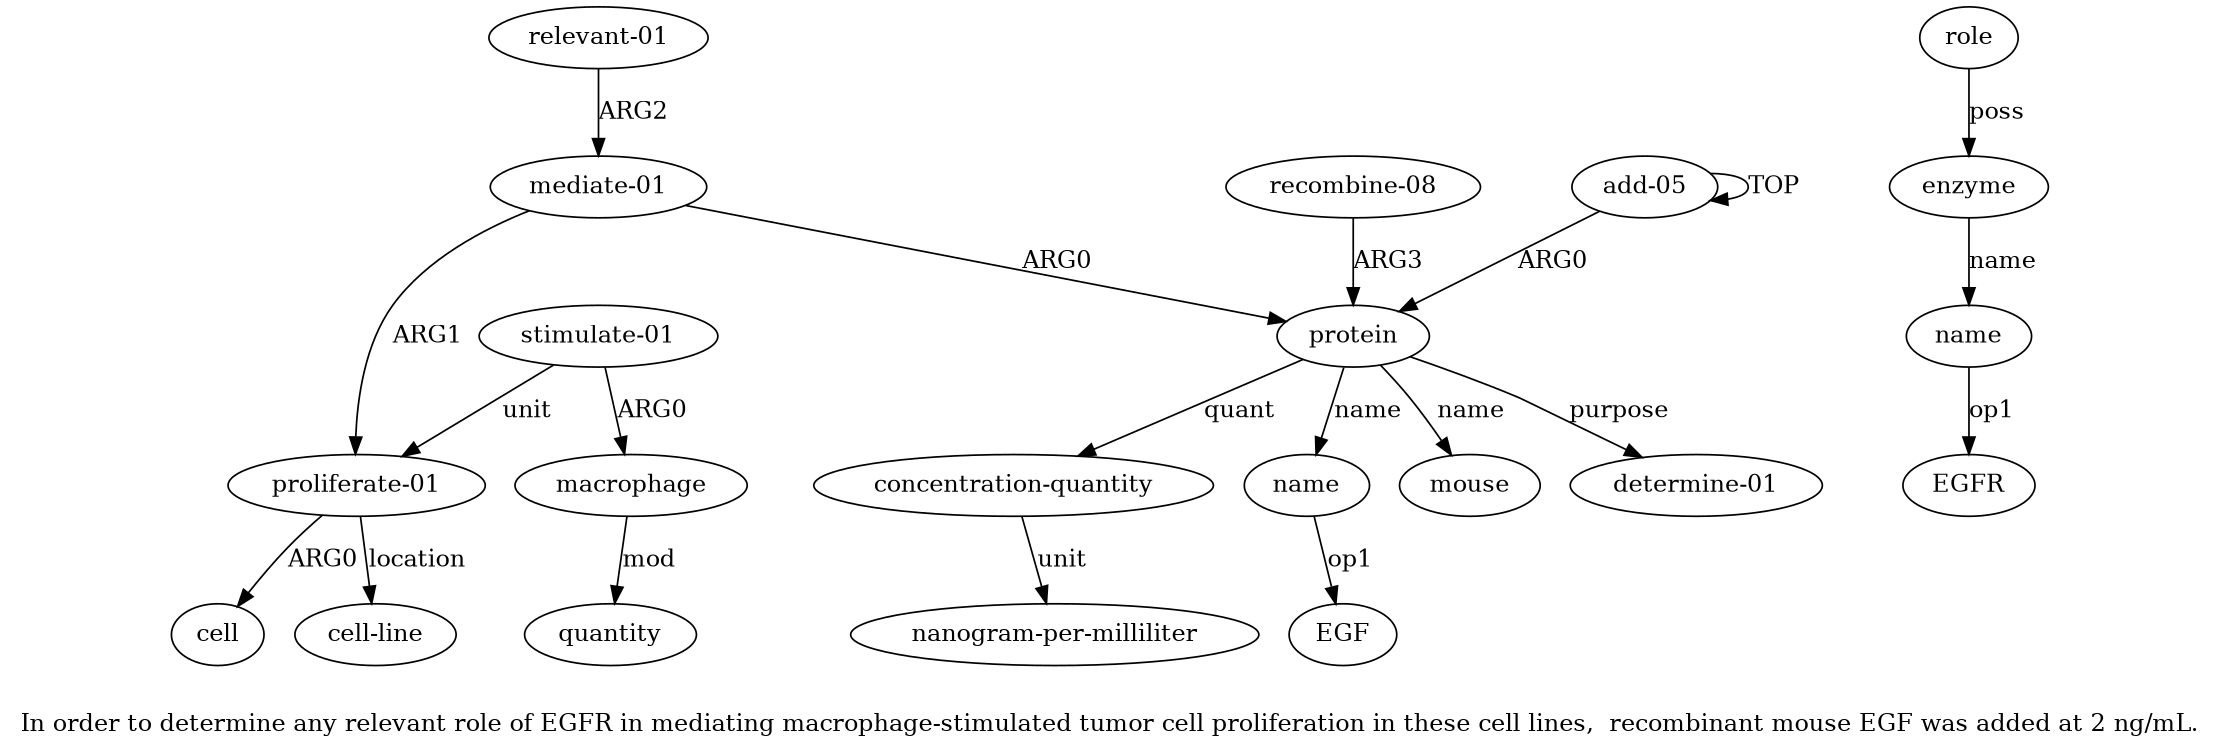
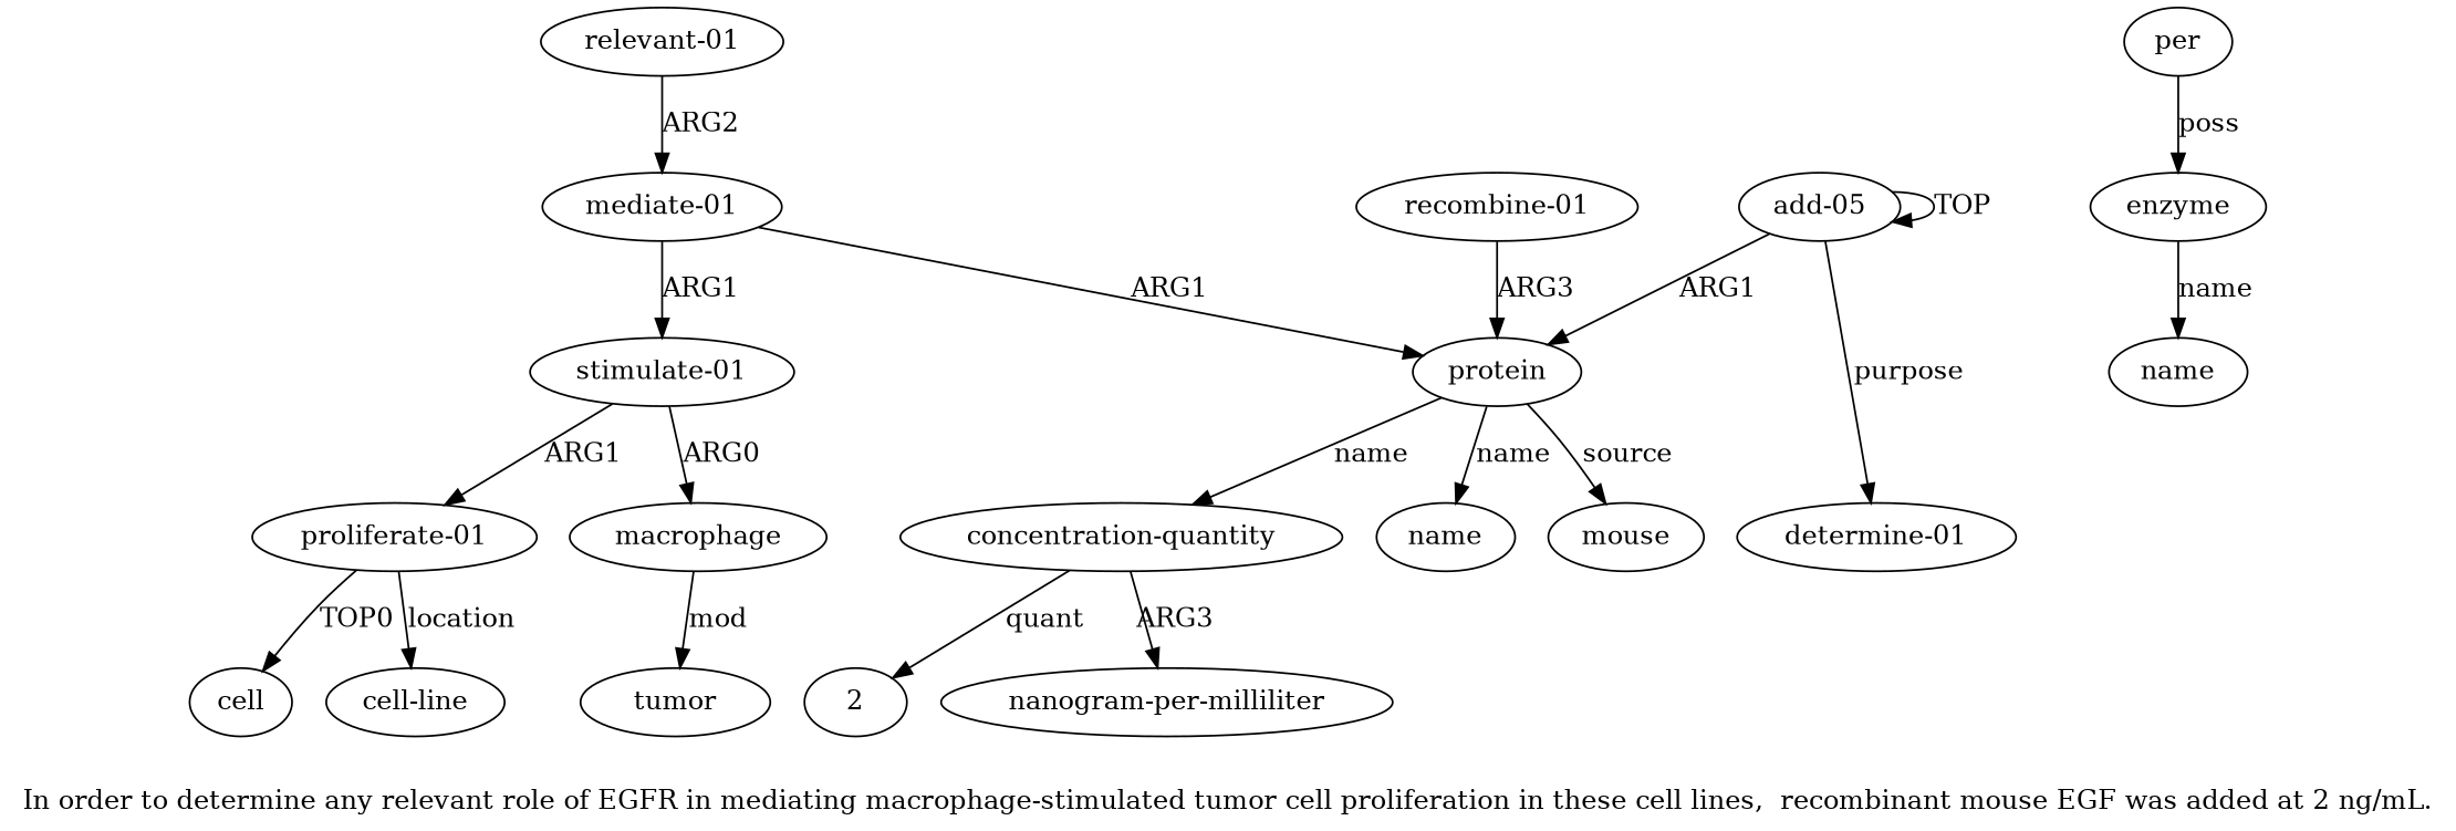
  digraph {
    label="In order to determine any relevant role of EGFR in mediating macrophage-stimulated tumor cell proliferation in these cell lines,  recombinant mouse EGF was added at 2 ng/mL."
    node [color=black gold_ind=-1 gold_label=name test_ind=-1 test_label=name]
    edge [color=black gold_label=ARG1 test_label=ARG1]
    n1 [gold_ind=8 gold_label="relevant-01" label="relevant-01" test_ind=8 test_label="relevant-01"]
    n2 [gold_ind=12 gold_label="mediate-01" label="mediate-01" test_ind=12 test_label="mediate-01"]
    n3 [gold_ind=13 gold_label="proliferate-01" label="proliferate-01" test_ind=13 test_label="proliferate-01"]
    n4 [gold_ind=1 gold_label=protein label=protein test_ind=1 test_label=protein]
-   n5 [gold_ind=9 gold_label=role label=role test_ind=9 test_label=role]
+   n5 [gold_ind=9 gold_label=role label=per test_ind=9 test_label=role]
    n6 [gold_ind=10 gold_label=enzyme label=enzyme test_ind=10 test_label=enzyme]
    n7 [gold_ind=14 gold_label=cell label=cell test_ind=14 test_label=cell]
    n8 [gold_ind=18 gold_label="cell-line" label="cell-line" test_ind=18 test_label="cell-line"]
    n9 [gold_ind=3 gold_label="concentration-quantity" label="concentration-quantity" test_ind=3 test_label="concentration-quantity"]
    n10 [gold_ind=2 label=name test_ind=2]
    n11 [gold_ind=5 gold_label=mouse label=mouse test_ind=5 test_label=mouse]
    n12 [gold_ind=11 label=name test_ind=11]
-   n14 [gold_ind=15 gold_label=tumor label=quantity test_ind=15 test_label=tumor]
+   n13 [gold_label=2 label=2 test_label=2]
+   n14 [gold_ind=15 gold_label=tumor label=tumor test_ind=15 test_label=tumor]
    n15 [gold_ind=17 gold_label=macrophage label=macrophage test_ind=17 test_label=macrophage]
    n16 [gold_ind=16 gold_label="stimulate-01" label="stimulate-01" test_ind=16 test_label="stimulate-01"]
-   n17 [gold_label=EGFR label=EGFR test_label=EGFR]
    n18 [gold_ind=4 gold_label="nanogram-per-milliliter" label="nanogram-per-milliliter" test_ind=4 test_label="nanogram-per-milliliter"]
-   n19 [gold_label=EGF label=EGF test_label=EGF]
    n20 [gold_ind=0 gold_label="add-02" label="add-05" test_ind=0 test_label="add-02"]
    n21 [gold_ind=7 gold_label="determine-01" label="determine-01" test_ind=7 test_label="determine-01"]
-   n22 [gold_ind=6 gold_label="recombine-01" label="recombine-08" test_ind=6 test_label="recombine-01"]
+   n22 [gold_ind=6 gold_label="recombine-01" label="recombine-01" test_ind=6 test_label="recombine-01"]
    n1 -> n2 [gold_label=ARG2 label=ARG2 test_label=ARG2]
-   n2 -> n3 [label=ARG1]
-   n2 -> n4 [gold_label=ARG0 label=ARG0 test_label=ARG0]
-   n3 -> n7 [gold_label=ARG0 label=ARG0 test_label=ARG0]
+   n2 -> n16 [label=ARG1]
+   n2 -> n4 [gold_label=ARG0 label=ARG1 test_label=ARG0]
+   n3 -> n7 [gold_label=ARG0 label=TOP0 test_label=ARG0]
    n3 -> n8 [gold_label=location label=location test_label=location]
-   n4 -> n9 [gold_label=quant label=quant test_label=quant]
+   n4 -> n9 [gold_label=quant label=name test_label=quant]
    n4 -> n10 [gold_label=name label=name test_label=name]
-   n4 -> n11 [gold_label=source label=name test_label=source]
+   n4 -> n11 [gold_label=source label=source test_label=source]
    n5 -> n6 [gold_label=poss label=poss test_label=poss]
    n6 -> n12 [gold_label=name label=name test_label=name]
-   n9 -> n18 [gold_label=unit label=unit test_label=unit]
-   n10 -> n19 [gold_label=op1 label=op1 test_label=op1]
-   n12 -> n17 [gold_label=op1 label=op1 test_label=op1]
+   n9 -> n13 [gold_label=quant label=quant test_label=quant]
+   n9 -> n18 [gold_label=unit label=ARG3 test_label=unit]
    n15 -> n14 [gold_label=mod label=mod test_label=mod]
-   n16 -> n3 [label=unit]
+   n16 -> n3 [label=ARG1]
    n16 -> n15 [gold_label=ARG0 label=ARG0 test_label=ARG0]
-   n20 -> n4 [label=ARG0]
+   n20 -> n4 [label=ARG1]
    n20 -> n20 [gold_label=TOP label=TOP test_label=TOP]
-   n4 -> n21 [gold_label=purpose label=purpose test_label=purpose]
+   n20 -> n21 [gold_label=purpose label=purpose test_label=purpose]
    n22 -> n4 [gold_label=ARG3 label=ARG3 test_label=ARG3]
  }
